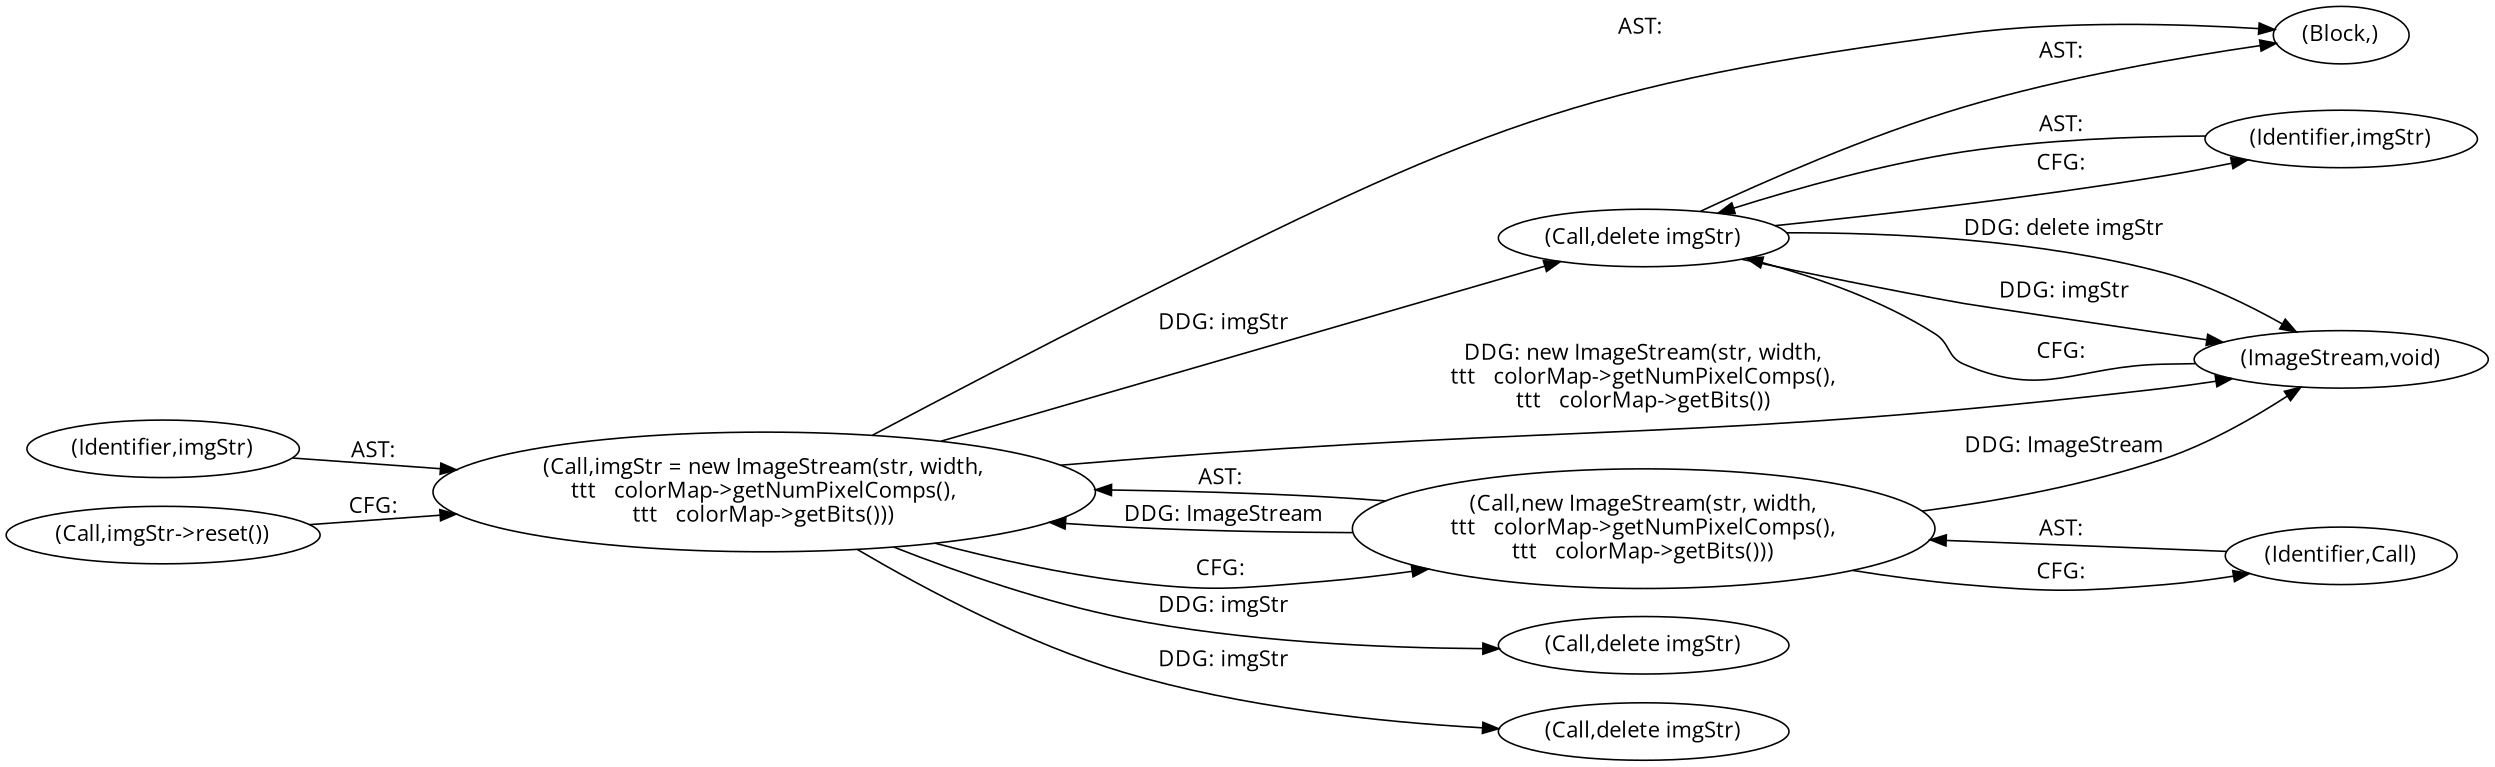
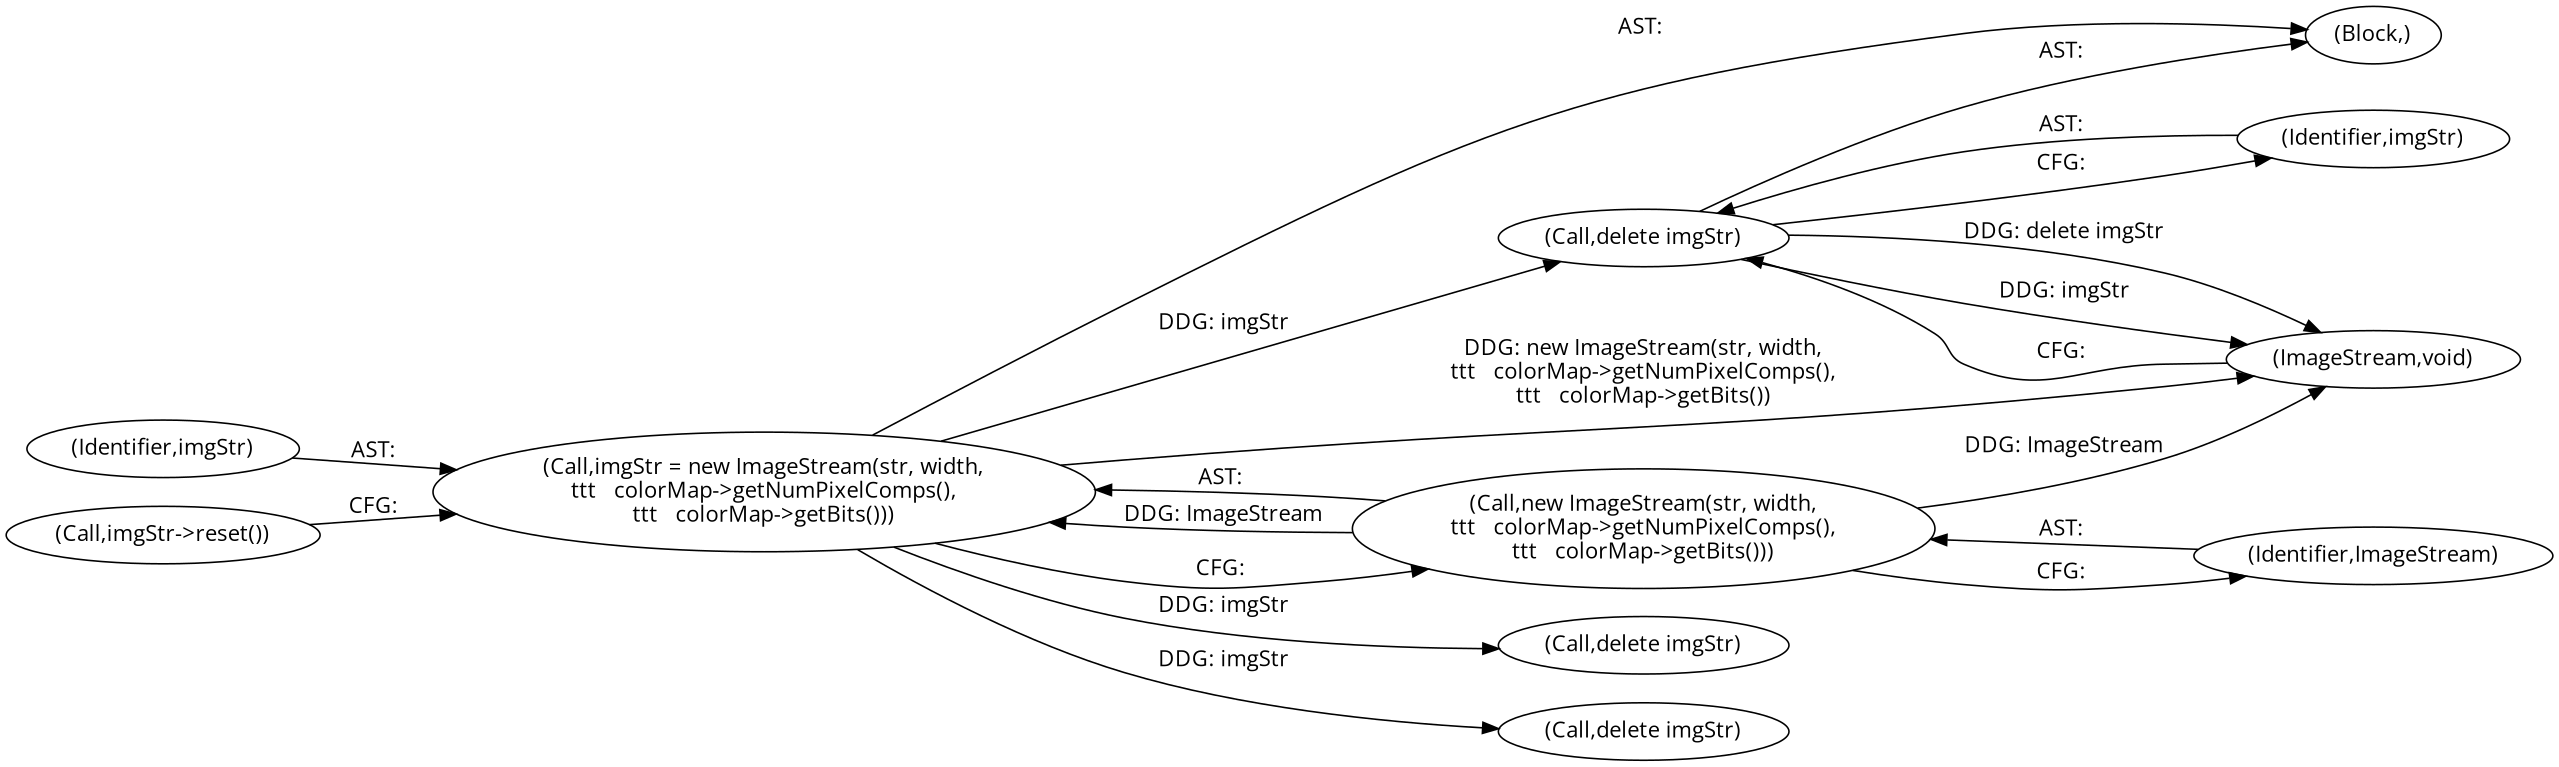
  digraph {
    fontname="Open Sans"
    rankdir=LR
    node [fontname="Open Sans"]
    edge [fontname="Open Sans"]
    n1 [label="(Call,delete imgStr)"]
    n2 [label="(Identifier,imgStr)"]
    n3 [label="(Block,)"]
    n4 [label="(ImageStream,void)"]
    n5 [label="(Call,imgStr = new ImageStream(str, width,\n\t\t\t   colorMap->getNumPixelComps(),\n\t\t\t   colorMap->getBits()))"]
    n6 [label="(Call,new ImageStream(str, width,\n\t\t\t   colorMap->getNumPixelComps(),\n\t\t\t   colorMap->getBits()))"]
    n7 [label="(Call,delete imgStr)"]
    n8 [label="(Call,delete imgStr)"]
-   n9 [label="(Identifier,Call)"]
+   n9 [label="(Identifier,ImageStream)"]
    n10 [label="(Identifier,imgStr)"]
    n11 [label="(Call,imgStr->reset())"]
    n1 -> n2 [label="CFG: "]
    n1 -> n3 [label="AST: "]
    n1 -> n4 [label="DDG: delete imgStr"]
    n1 -> n4 [label="DDG: imgStr"]
    n2 -> n1 [label="AST: "]
    n4 -> n1 [label="CFG: "]
    n5 -> n1 [label="DDG: imgStr"]
    n5 -> n3 [label="AST: "]
    n5 -> n4 [label="DDG: new ImageStream(str, width,\n\t\t\t   colorMap->getNumPixelComps(),\n\t\t\t   colorMap->getBits())"]
    n5 -> n6 [label="CFG: "]
    n5 -> n7 [label="DDG: imgStr"]
    n5 -> n8 [label="DDG: imgStr"]
    n6 -> n4 [label="DDG: ImageStream"]
    n6 -> n5 [label="AST: "]
    n6 -> n5 [label="DDG: ImageStream"]
    n6 -> n9 [label="CFG: "]
    n9 -> n6 [label="AST: "]
    n10 -> n5 [label="AST: "]
    n11 -> n5 [label="CFG: "]
  }
